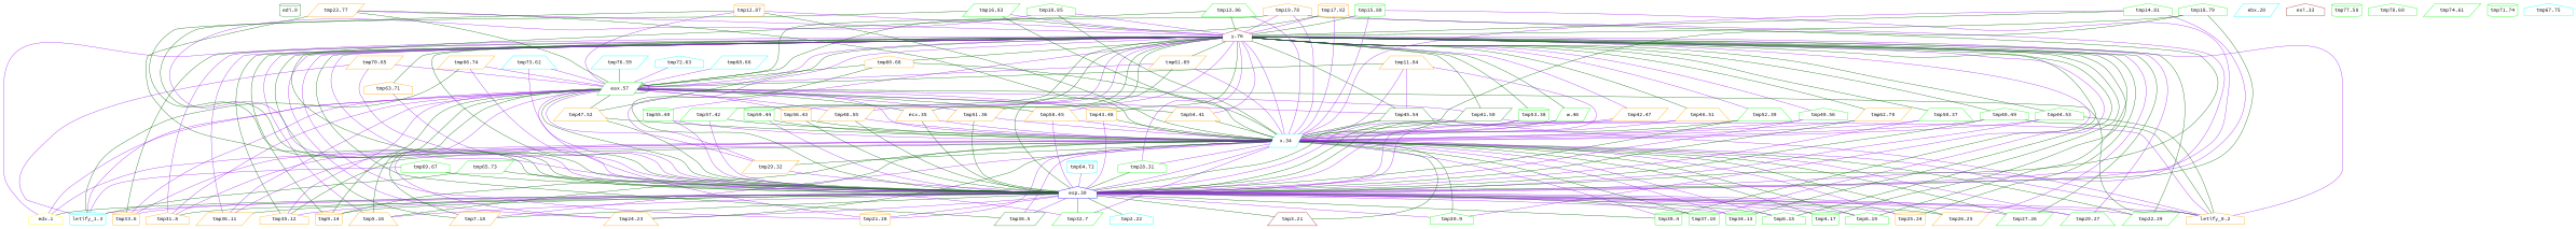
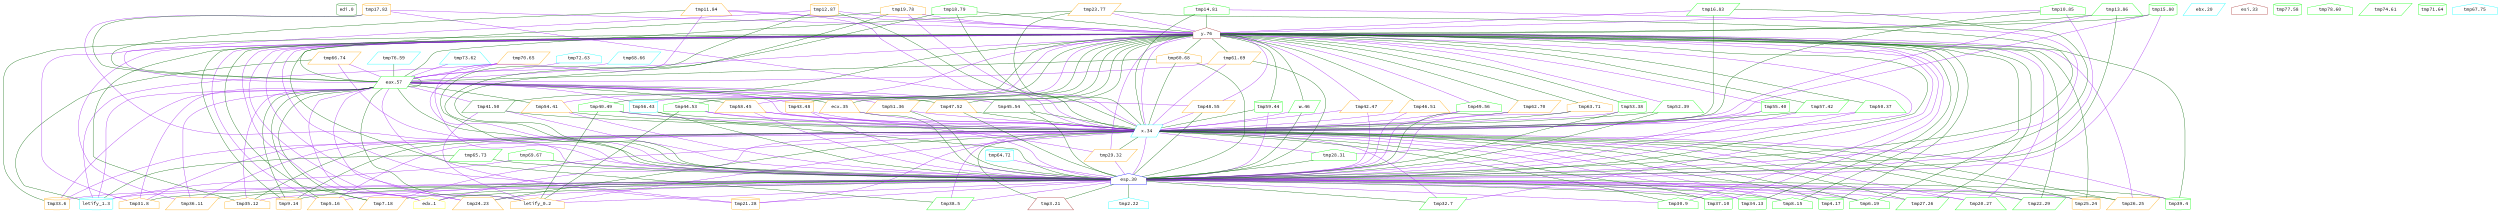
  graph {
    fontname="Source Code Pro"
    node [color=green fontname="Source Code Pro" shape=parallelogram]
    edge [color=purple fontname="Source Code Pro"]
    n1 [color=forestgreen label="edi.0" shape=cylinder]
    n2 [color=yellow label="edx.1" shape=house]
    n3 [color=orange label="letify_0.2" shape=house]
    n4 [color=cyan label="letify_1.3" shape=cylinder]
    n5 [label="tmp39.4" shape=cylinder]
-   n6 [color=forestgreen label="tmp38.5"]
+   n6 [label="tmp38.5"]
    n7 [color=orange label="tmp33.6" shape=cylinder]
    n8 [label="tmp32.7"]
    n9 [color=orange label="tmp31.8" shape=house]
    n10 [label="tmp30.9" shape=house]
    n11 [label="tmp37.10" shape=cylinder]
    n12 [color=orange label="tmp36.11"]
    n13 [color=orange label="tmp35.12" shape=house]
    n14 [label="tmp34.13" shape=cylinder]
    n15 [color=orange label="tmp9.14" shape=cylinder]
    n16 [label="tmp8.15" shape=house]
    n17 [color=orange label="tmp5.16" shape=trapezium]
    n18 [label="tmp4.17" shape=cylinder]
    n19 [color=orange label="tmp7.18"]
    n20 [label="tmp6.19" shape=house]
    n21 [color=cyan label="ebx.20"]
    n22 [color=brown label="tmp3.21" shape=trapezium]
    n23 [color=cyan label="tmp2.22" shape=house]
    n24 [color=orange label="tmp24.23" shape=trapezium]
    n25 [color=orange label="tmp25.24" shape=cylinder]
    n26 [color=orange label="tmp26.25"]
    n27 [label="tmp27.26"]
    n28 [label="tmp20.27" shape=trapezium]
    n29 [color=orange label="tmp21.28" shape=cylinder]
    n30 [label="tmp22.29"]
    n31 [color=blue label="esp.30" shape=house]
    n32 [label="tmp28.31" shape=house]
    n33 [color=orange label="tmp29.32"]
    n34 [color=brown label="esi.33" shape=house]
    n35 [color=cyan label="x.34"]
    n36 [color=orange label="ecx.35" shape=trapezium]
    n37 [color=orange label="tmp51.36"]
    n38 [label="tmp50.37" shape=trapezium]
    n39 [label="tmp53.38" shape=cylinder]
    n40 [label="tmp52.39" shape=trapezium]
    n41 [label="tmp55.40" shape=cylinder]
    n42 [color=orange label="tmp54.41" shape=trapezium]
    n43 [label="tmp57.42"]
-   n44 [color=orange label="tmp56.43" shape=cylinder]
+   n44 [color=cyan label="tmp56.43" shape=cylinder]
    n45 [label="tmp59.44" shape=cylinder]
    n46 [color=orange label="tmp58.45" shape=trapezium]
    n47 [label="w.46"]
    n48 [color=orange label="tmp42.47"]
    n49 [color=orange label="tmp43.48" shape=cylinder]
    n50 [label="tmp40.49" shape=house]
    n51 [color=forestgreen label="tmp41.50"]
    n52 [color=orange label="tmp46.51" shape=trapezium]
    n53 [color=orange label="tmp47.52" shape=trapezium]
    n54 [label="tmp44.53" shape=house]
    n55 [color=forestgreen label="tmp45.54" shape=trapezium]
    n56 [color=orange label="tmp48.55"]
    n57 [label="tmp49.56" shape=house]
    n58 [label="eax.57"]
    n59 [label="tmp77.58" shape=cylinder]
    n60 [color=cyan label="tmp76.59"]
    n61 [label="tmp78.60" shape=house]
    n62 [label="tmp74.61"]
    n63 [color=cyan label="tmp73.62" shape=trapezium]
    n64 [color=cyan label="tmp72.63" shape=house]
-   n65 [label="tmp71.74" shape=cylinder]
+   n65 [label="tmp71.64" shape=cylinder]
    n66 [color=orange label="tmp70.65"]
    n67 [color=cyan label="tmp68.66"]
    n68 [label="tmp69.67" shape=house]
    n69 [color=orange label="tmp60.68" shape=house]
    n70 [color=orange label="tmp61.69"]
    n71 [color=orange label="tmp62.70"]
    n72 [color=orange label="tmp63.71" shape=house]
    n73 [color=cyan label="tmp64.72" shape=cylinder]
    n74 [label="tmp65.73"]
    n75 [color=orange label="tmp66.74"]
    n76 [color=cyan label="tmp67.75" shape=house]
    n77 [color=brown label="y.76" shape=house]
    n78 [color=orange label="tmp23.77"]
    n79 [color=orange label="tmp19.78" shape=house]
    n80 [label="tmp18.79" shape=house]
    n81 [label="tmp15.80" shape=cylinder]
    n82 [label="tmp14.81" shape=house]
    n83 [color=orange label="tmp17.82" shape=cylinder]
    n84 [label="tmp16.83"]
    n85 [color=orange label="tmp11.84" shape=trapezium]
    n86 [label="tmp10.85" shape=house]
    n87 [label="tmp13.86" shape=trapezium]
    n88 [color=orange label="tmp12.87" shape=cylinder]
    n31 -- n2 [color=darkgreen]
    n31 -- n3
    n31 -- n4
    n31 -- n5 [color=darkgreen]
    n31 -- n6
    n31 -- n7
    n31 -- n8 [color=darkgreen]
    n31 -- n9 [color=darkgreen]
    n31 -- n10
    n31 -- n11 [color=darkgreen]
    n31 -- n12 [color=darkgreen]
    n31 -- n13
    n31 -- n14
    n31 -- n15 [color=darkgreen]
    n31 -- n16 [color=darkgreen]
    n31 -- n17
    n31 -- n18
    n31 -- n19 [color=darkgreen]
    n31 -- n20
    n31 -- n22 [color=darkgreen]
    n31 -- n23 [color=darkgreen]
    n31 -- n24
    n31 -- n25
    n31 -- n26 [color=darkgreen]
    n31 -- n27
    n31 -- n28
    n31 -- n29
    n31 -- n30
    n32 -- n31 [color=darkgreen]
    n33 -- n31
    n35 -- n2
    n35 -- n3
    n35 -- n5
    n35 -- n6
    n35 -- n7
    n35 -- n8
    n35 -- n9
    n35 -- n10 [color=darkgreen]
    n35 -- n11 [color=darkgreen]
    n35 -- n12
    n35 -- n13 [color=darkgreen]
    n35 -- n14
    n35 -- n15 [color=darkgreen]
    n35 -- n16
-   n35 -- n17 [color=darkgreen]
+   n35 -- n17
    n35 -- n18 [color=darkgreen]
    n35 -- n19
    n35 -- n20 [color=darkgreen]
    n35 -- n22 [color=darkgreen]
    n35 -- n24 [color=darkgreen]
-   n35 -- n25
+   n35 -- n25 [color=darkgreen]
    n35 -- n26 [color=darkgreen]
    n35 -- n27 [color=darkgreen]
    n35 -- n28
    n35 -- n29
    n35 -- n30 [color=darkgreen]
    n35 -- n31
    n35 -- n32
    n35 -- n33 [color=darkgreen]
    n36 -- n31 [color=darkgreen]
    n36 -- n35
    n37 -- n31 [color=darkgreen]
    n37 -- n35
    n38 -- n31
    n38 -- n35
    n39 -- n31 [color=darkgreen]
    n39 -- n35
    n40 -- n31 [color=darkgreen]
    n40 -- n35 [color=darkgreen]
    n41 -- n31
    n41 -- n35
-   n63 -- n31
+   n42 -- n31
    n42 -- n35 [color=darkgreen]
    n43 -- n31
    n43 -- n35 [color=darkgreen]
    n44 -- n31 [color=darkgreen]
    n44 -- n35 [color=darkgreen]
    n45 -- n31
    n45 -- n35 [color=darkgreen]
    n46 -- n31
    n46 -- n35
    n47 -- n31 [color=darkgreen]
    n47 -- n35
    n48 -- n31
    n48 -- n35
    n49 -- n31
-   n49 -- n35 [color=darkgreen]
+   n49 -- n35
    n50 -- n3 [color=darkgreen]
    n50 -- n31 [color=darkgreen]
    n50 -- n35
    n51 -- n3
    n51 -- n31
    n51 -- n35 [color=darkgreen]
    n52 -- n31
    n52 -- n35
    n53 -- n31 [color=darkgreen]
    n53 -- n35 [color=darkgreen]
    n54 -- n3 [color=darkgreen]
    n54 -- n31
    n54 -- n35
-   n55 -- n3
    n55 -- n31 [color=darkgreen]
    n55 -- n35 [color=darkgreen]
    n56 -- n31 [color=darkgreen]
    n56 -- n35
    n57 -- n31
    n57 -- n35
    n58 -- n2
    n58 -- n3 [color=darkgreen]
    n58 -- n4
    n58 -- n7
    n58 -- n9
    n58 -- n12
    n58 -- n13
    n58 -- n15 [color=darkgreen]
    n58 -- n17 [color=darkgreen]
    n58 -- n19 [color=darkgreen]
    n58 -- n24
    n58 -- n29
    n58 -- n31 [color=darkgreen]
-   n58 -- n33
+   n46 -- n33
    n58 -- n35
    n58 -- n36 [color=darkgreen]
    n58 -- n37
    n58 -- n42 [color=darkgreen]
    n58 -- n44
    n58 -- n46 [color=darkgreen]
    n58 -- n49
    n58 -- n51
    n58 -- n53 [color=darkgreen]
    n58 -- n55
    n58 -- n56
    n58 -- n58 [color=darkgreen]
    n60 -- n58 [color=darkgreen]
    n63 -- n58
    n64 -- n58
    n66 -- n4
    n66 -- n31
    n66 -- n58
    n67 -- n58
    n68 -- n4
    n68 -- n31 [color=darkgreen]
    n69 -- n31 [color=darkgreen]
    n69 -- n35 [color=darkgreen]
    n69 -- n58 [color=darkgreen]
    n70 -- n31 [color=darkgreen]
    n70 -- n35
    n70 -- n58
    n71 -- n31 [color=darkgreen]
    n71 -- n35
    n72 -- n31
+   n72 -- n35 [color=darkgreen]
    n73 -- n31
    n74 -- n4 [color=darkgreen]
    n74 -- n31 [color=darkgreen]
    n75 -- n4 [color=darkgreen]
    n75 -- n31
    n75 -- n58
    n77 -- n2
    n77 -- n3
    n77 -- n5 [color=darkgreen]
    n77 -- n6 [color=darkgreen]
    n77 -- n7 [color=darkgreen]
    n77 -- n8
    n77 -- n9
    n77 -- n10
    n77 -- n11
    n77 -- n12
    n77 -- n13 [color=darkgreen]
    n77 -- n14 [color=darkgreen]
    n77 -- n15 [color=darkgreen]
    n77 -- n16 [color=darkgreen]
    n77 -- n17
    n77 -- n18 [color=darkgreen]
    n77 -- n19 [color=darkgreen]
    n77 -- n20 [color=darkgreen]
    n77 -- n24
    n77 -- n25 [color=darkgreen]
    n77 -- n26
    n77 -- n27 [color=darkgreen]
    n77 -- n28
    n77 -- n29
    n77 -- n30 [color=darkgreen]
    n77 -- n31 [color=darkgreen]
    n77 -- n32
    n77 -- n33
    n77 -- n35
    n77 -- n36 [color=darkgreen]
    n77 -- n37 [color=darkgreen]
    n77 -- n38 [color=darkgreen]
    n77 -- n39 [color=darkgreen]
    n77 -- n40
    n77 -- n41
    n77 -- n42
    n77 -- n43 [color=darkgreen]
    n77 -- n44
    n77 -- n45 [color=darkgreen]
    n77 -- n46
    n77 -- n47 [color=darkgreen]
    n77 -- n48
    n77 -- n49 [color=darkgreen]
    n77 -- n50 [color=darkgreen]
    n77 -- n51 [color=darkgreen]
    n77 -- n52 [color=darkgreen]
    n77 -- n53 [color=darkgreen]
    n77 -- n54 [color=darkgreen]
    n77 -- n55 [color=darkgreen]
    n77 -- n56
    n77 -- n57
    n77 -- n58
    n77 -- n69 [color=darkgreen]
    n77 -- n70 [color=darkgreen]
    n77 -- n71 [color=darkgreen]
    n77 -- n72 [color=darkgreen]
    n78 -- n31 [color=darkgreen]
    n78 -- n35 [color=darkgreen]
    n78 -- n58 [color=darkgreen]
    n78 -- n77
    n79 -- n31 [color=darkgreen]
    n79 -- n35
    n79 -- n58 [color=darkgreen]
    n79 -- n77
    n80 -- n31 [color=darkgreen]
    n80 -- n35 [color=darkgreen]
    n80 -- n77 [color=darkgreen]
    n81 -- n31
    n81 -- n35
    n81 -- n77 [color=darkgreen]
    n82 -- n31
-   n82 -- n35
+   n82 -- n35 [color=darkgreen]
    n82 -- n77 [color=darkgreen]
    n83 -- n31
    n83 -- n35
    n83 -- n58 [color=darkgreen]
    n83 -- n77
    n84 -- n31 [color=darkgreen]
    n84 -- n35 [color=darkgreen]
    n84 -- n77
    n85 -- n31
    n85 -- n35
    n85 -- n58 [color=darkgreen]
-   n85 -- n55
+   n85 -- n77
    n86 -- n31
    n86 -- n35 [color=darkgreen]
    n86 -- n77
    n87 -- n31 [color=darkgreen]
    n87 -- n35
    n87 -- n77 [color=darkgreen]
    n88 -- n31 [color=darkgreen]
    n88 -- n35 [color=darkgreen]
    n88 -- n58
    n88 -- n77
  }
